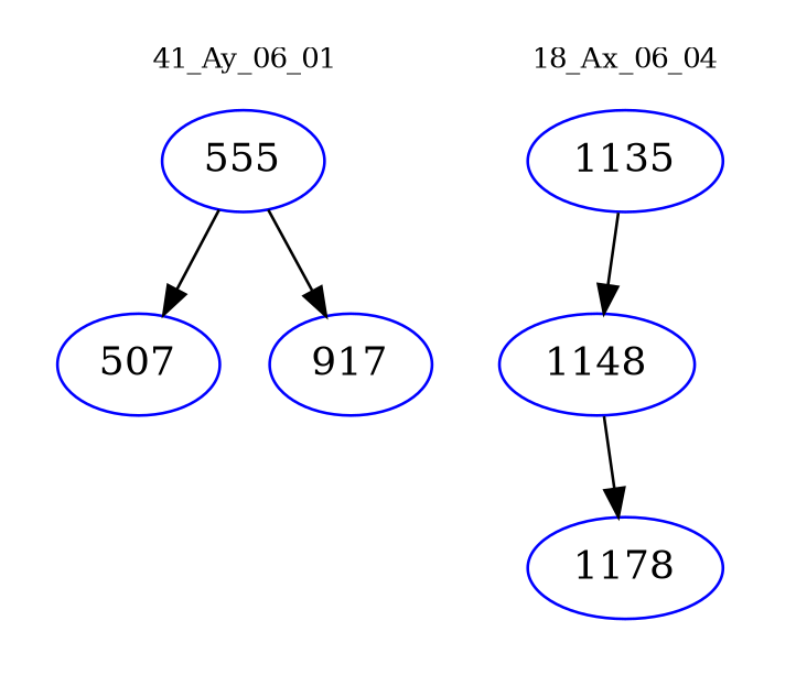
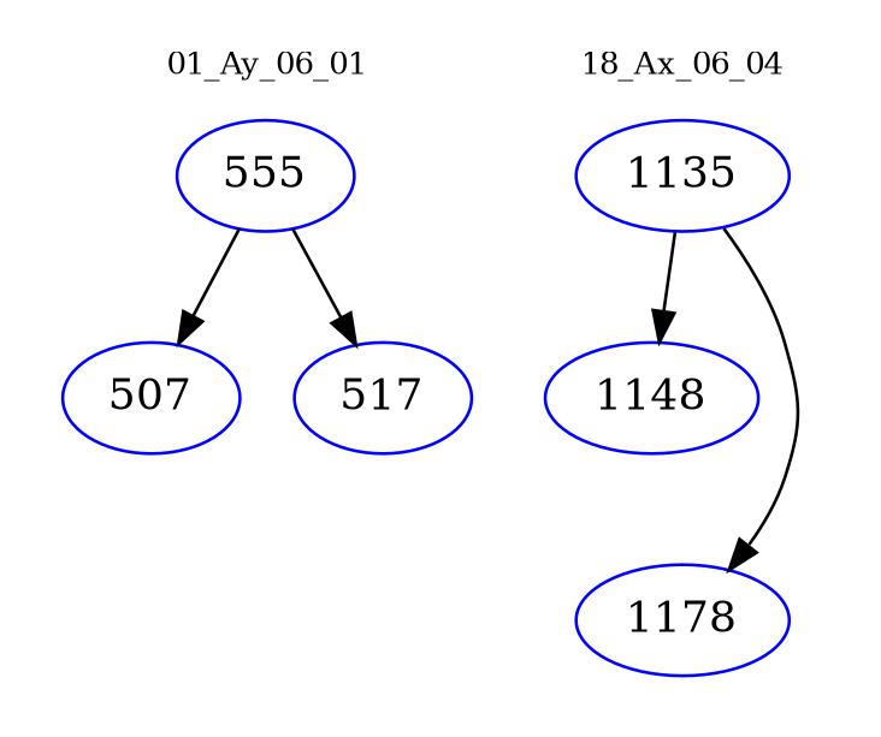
  digraph {
    node [color=blue]
    edge [color=black]
    n1 [label=555]
    n2 [label=507]
-   n3 [label=917]
+   n3 [label=517]
    n4 [label=1135]
    n5 [label=1148]
    n6 [label=1178]
    subgraph cluster_1 {
      color=white
      fontsize=10
-     label="41_Ay_06_01"
+     label="01_Ay_06_01"
      n1
      n2
      n3
    }
    subgraph cluster_2 {
      color=white
      fontsize=10
      label="18_Ax_06_04"
      n4
      n5
      n6
    }
    n1 -> n2
    n1 -> n3
    n4 -> n5
-   n5 -> n6
+   n4 -> n6
  }
